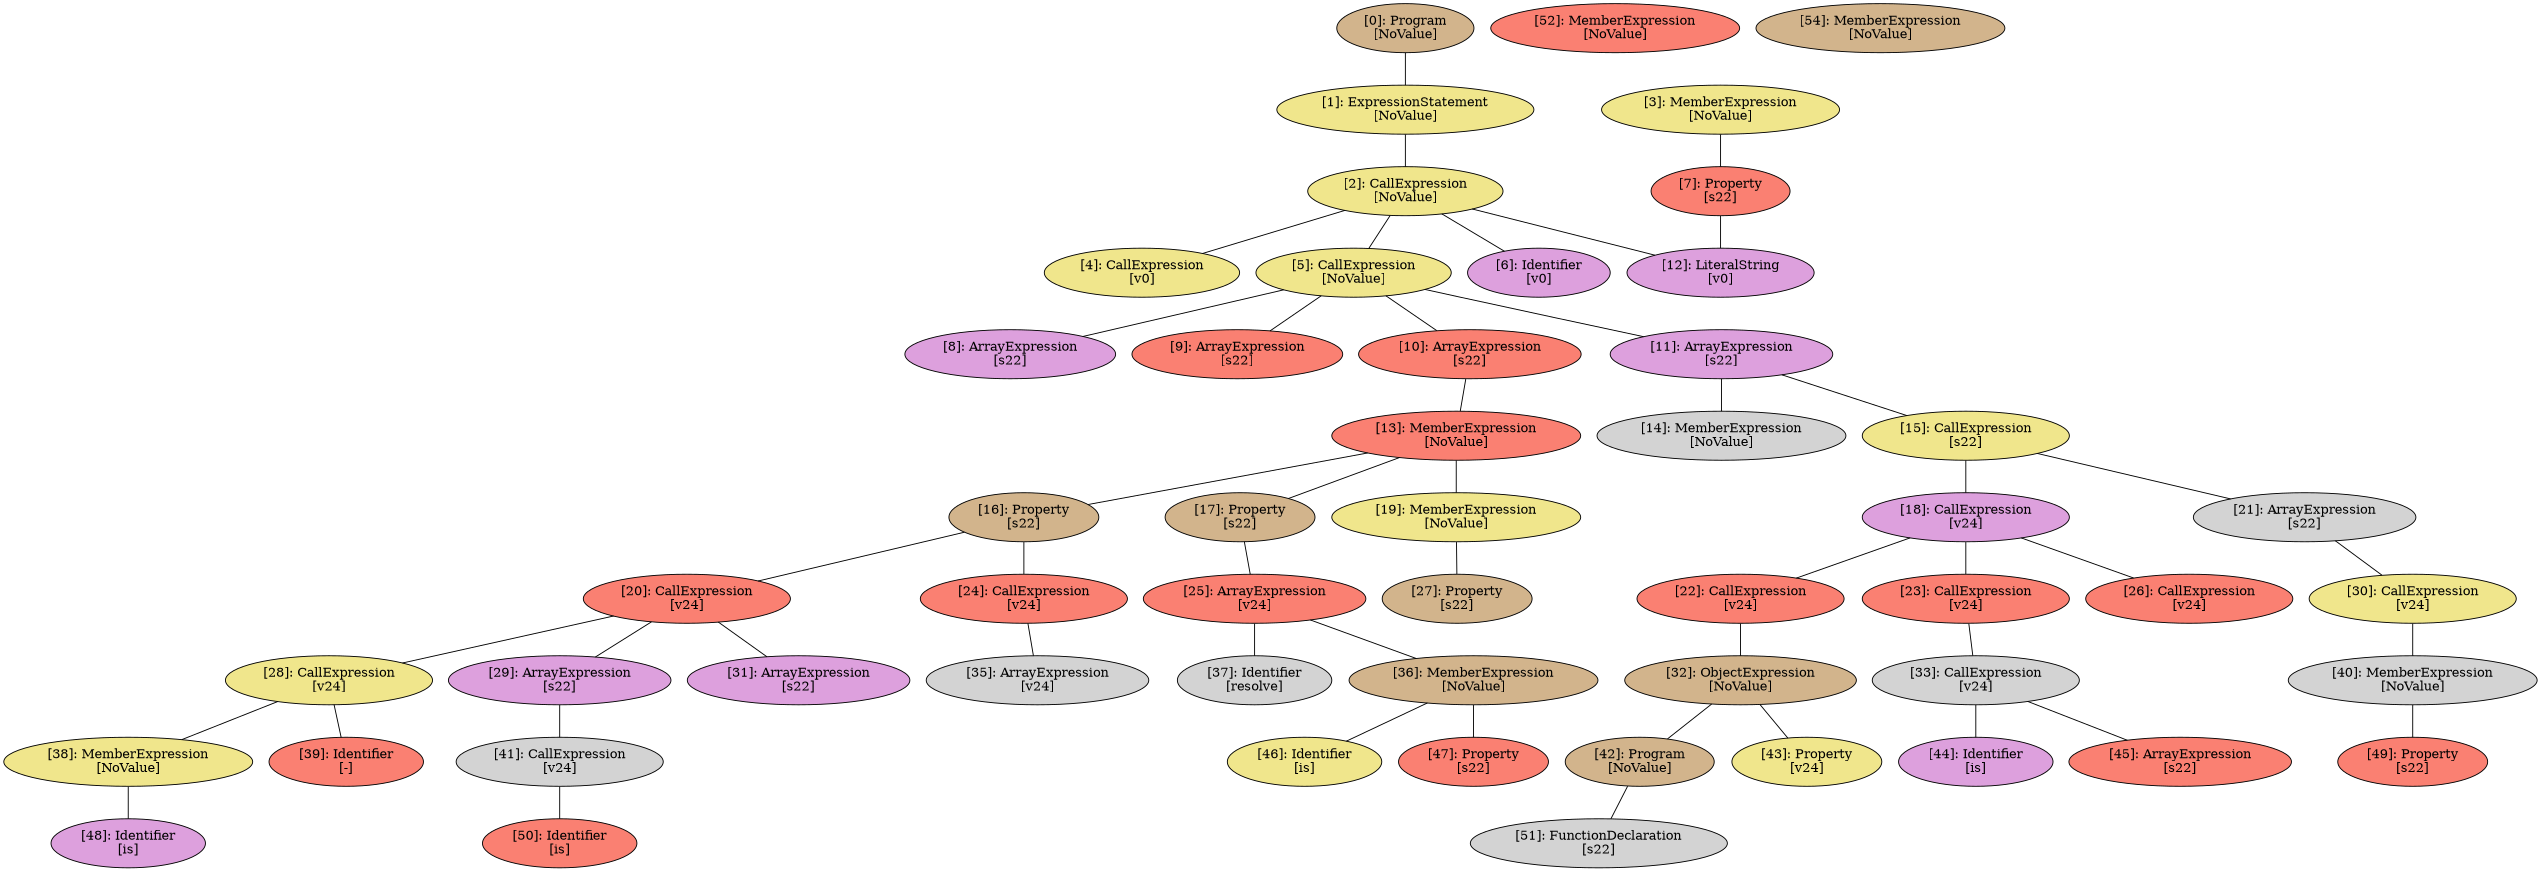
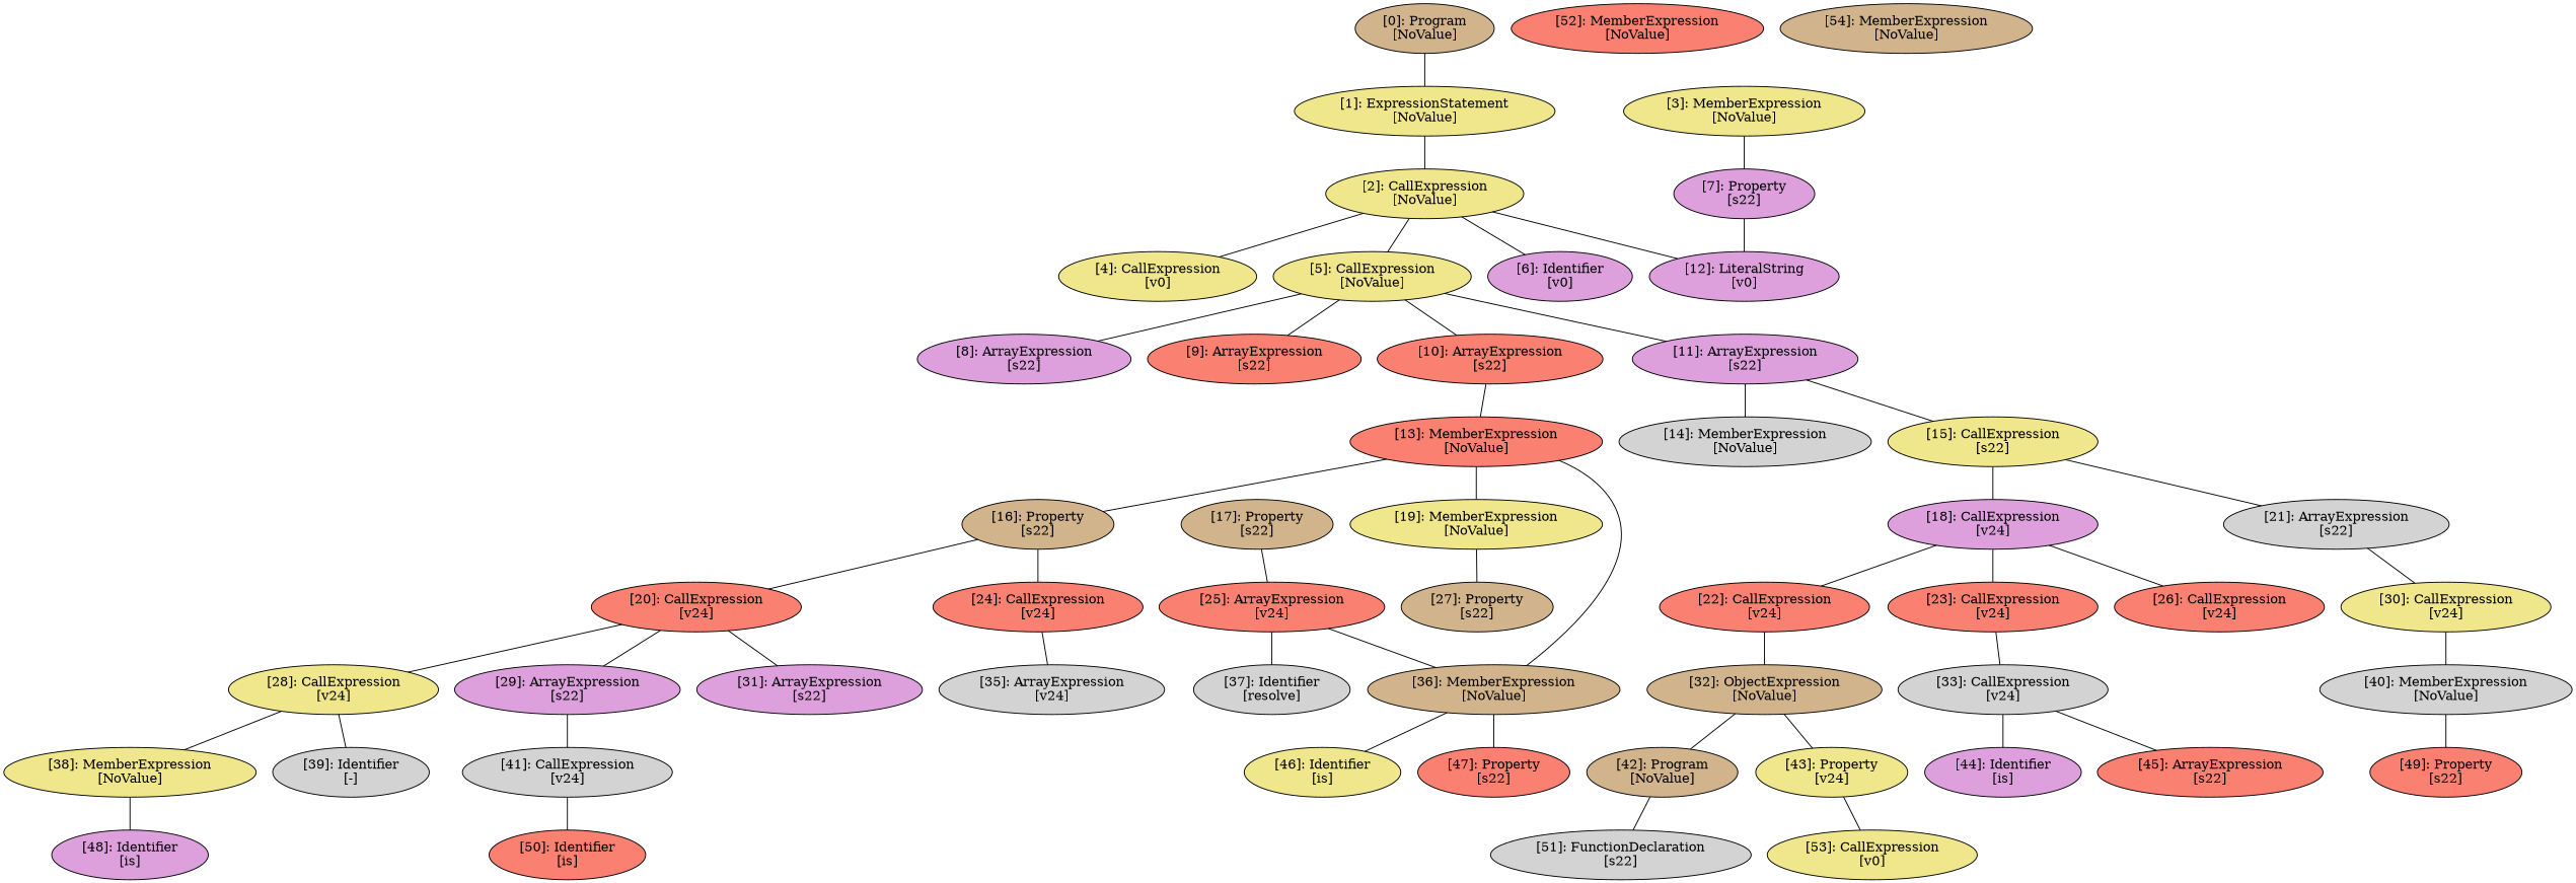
  graph {
    node [fillcolor=salmon style=filled]
    n1 [fillcolor=tan label="[0]: Program\n[NoValue]"]
    n2 [fillcolor=khaki label="[1]: ExpressionStatement\n[NoValue]"]
    n3 [fillcolor=khaki label="[2]: CallExpression\n[NoValue]"]
    n4 [fillcolor=khaki label="[4]: CallExpression\n[v0]"]
    n5 [fillcolor=khaki label="[5]: CallExpression\n[NoValue]"]
    n6 [fillcolor=plum label="[6]: Identifier\n[v0]"]
    n7 [fillcolor=plum label="[12]: LiteralString\n[v0]"]
    n8 [fillcolor=khaki label="[3]: MemberExpression\n[NoValue]"]
-   n9 [label="[7]: Property\n[s22]"]
+   n9 [fillcolor=plum label="[7]: Property\n[s22]"]
    n10 [fillcolor=plum label="[8]: ArrayExpression\n[s22]"]
    n11 [label="[9]: ArrayExpression\n[s22]"]
    n12 [label="[10]: ArrayExpression\n[s22]"]
    n13 [fillcolor=plum label="[11]: ArrayExpression\n[s22]"]
    n14 [label="[13]: MemberExpression\n[NoValue]"]
    n15 [fillcolor=lightgrey label="[14]: MemberExpression\n[NoValue]"]
    n16 [fillcolor=khaki label="[15]: CallExpression\n[s22]"]
    n17 [fillcolor=tan label="[16]: Property\n[s22]"]
    n18 [fillcolor=tan label="[17]: Property\n[s22]"]
    n19 [fillcolor=khaki label="[19]: MemberExpression\n[NoValue]"]
    n20 [fillcolor=plum label="[18]: CallExpression\n[v24]"]
    n21 [fillcolor=lightgrey label="[21]: ArrayExpression\n[s22]"]
    n22 [label="[22]: CallExpression\n[v24]"]
    n23 [label="[23]: CallExpression\n[v24]"]
    n24 [label="[26]: CallExpression\n[v24]"]
    n25 [label="[20]: CallExpression\n[v24]"]
    n26 [label="[24]: CallExpression\n[v24]"]
    n27 [label="[25]: ArrayExpression\n[v24]"]
    n28 [fillcolor=tan label="[27]: Property\n[s22]"]
    n29 [fillcolor=khaki label="[30]: CallExpression\n[v24]"]
    n30 [fillcolor=khaki label="[28]: CallExpression\n[v24]"]
    n31 [fillcolor=plum label="[29]: ArrayExpression\n[s22]"]
    n32 [fillcolor=plum label="[31]: ArrayExpression\n[s22]"]
    n33 [fillcolor=lightgrey label="[35]: ArrayExpression\n[v24]"]
    n34 [fillcolor=tan label="[36]: MemberExpression\n[NoValue]"]
    n35 [fillcolor=lightgrey label="[37]: Identifier\n[resolve]"]
    n36 [fillcolor=tan label="[32]: ObjectExpression\n[NoValue]"]
    n37 [fillcolor=lightgrey label="[33]: CallExpression\n[v24]"]
    n38 [fillcolor=khaki label="[38]: MemberExpression\n[NoValue]"]
-   n39 [label="[39]: Identifier\n[-]"]
+   n39 [fillcolor=lightgrey label="[39]: Identifier\n[-]"]
    n40 [fillcolor=lightgrey label="[41]: CallExpression\n[v24]"]
    n41 [fillcolor=lightgrey label="[40]: MemberExpression\n[NoValue]"]
    n42 [fillcolor=tan label="[42]: Program\n[NoValue]"]
    n43 [fillcolor=khaki label="[43]: Property\n[v24]"]
    n44 [fillcolor=plum label="[44]: Identifier\n[is]"]
    n45 [label="[45]: ArrayExpression\n[s22]"]
    n46 [fillcolor=khaki label="[46]: Identifier\n[is]"]
    n47 [label="[47]: Property\n[s22]"]
    n48 [fillcolor=plum label="[48]: Identifier\n[is]"]
    n49 [label="[50]: Identifier\n[is]"]
    n50 [label="[49]: Property\n[s22]"]
    n51 [fillcolor=lightgrey label="[51]: FunctionDeclaration\n[s22]"]
+   n52 [fillcolor=khaki label="[53]: CallExpression\n[v0]"]
    n53 [label="[52]: MemberExpression\n[NoValue]"]
    n54 [fillcolor=tan label="[54]: MemberExpression\n[NoValue]"]
    n1 -- n2
    n2 -- n3
    n3 -- n4
    n3 -- n5
    n3 -- n6
    n3 -- n7
    n5 -- n10
    n5 -- n11
    n5 -- n12
    n5 -- n13
    n8 -- n9
    n9 -- n7
    n12 -- n14
    n13 -- n15
    n13 -- n16
    n14 -- n17
-   n14 -- n18
+   n14 -- n34
    n14 -- n19
    n16 -- n20
    n16 -- n21
    n17 -- n25
    n17 -- n26
    n18 -- n27
    n19 -- n28
    n20 -- n22
    n20 -- n23
    n20 -- n24
    n21 -- n29
    n22 -- n36
    n23 -- n37
    n25 -- n30
    n25 -- n31
    n25 -- n32
    n26 -- n33
    n27 -- n34
    n27 -- n35
    n29 -- n41
    n30 -- n38
    n30 -- n39
    n31 -- n40
    n34 -- n46
    n34 -- n47
    n36 -- n42
    n36 -- n43
    n37 -- n44
    n37 -- n45
    n38 -- n48
    n40 -- n49
    n41 -- n50
    n42 -- n51
+   n43 -- n52
  }
